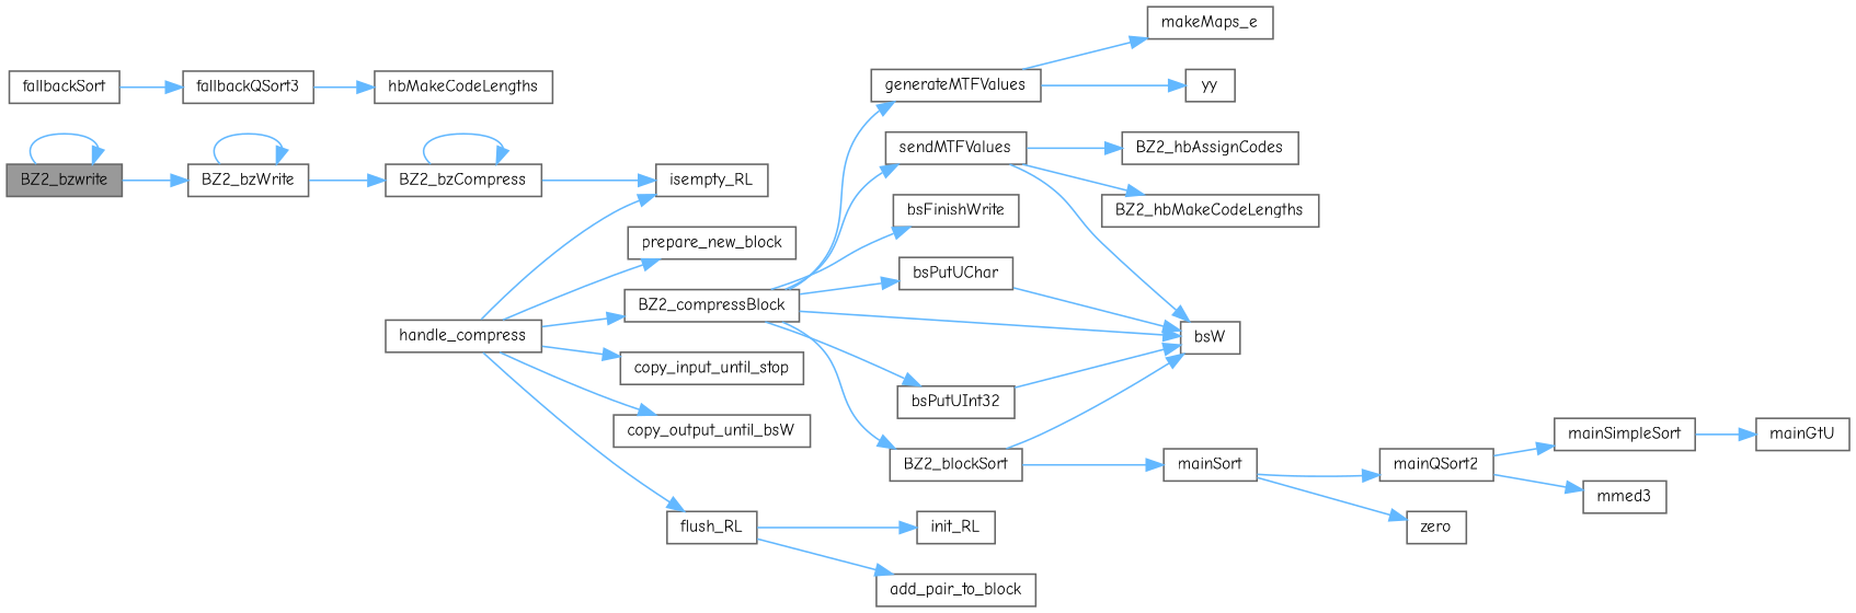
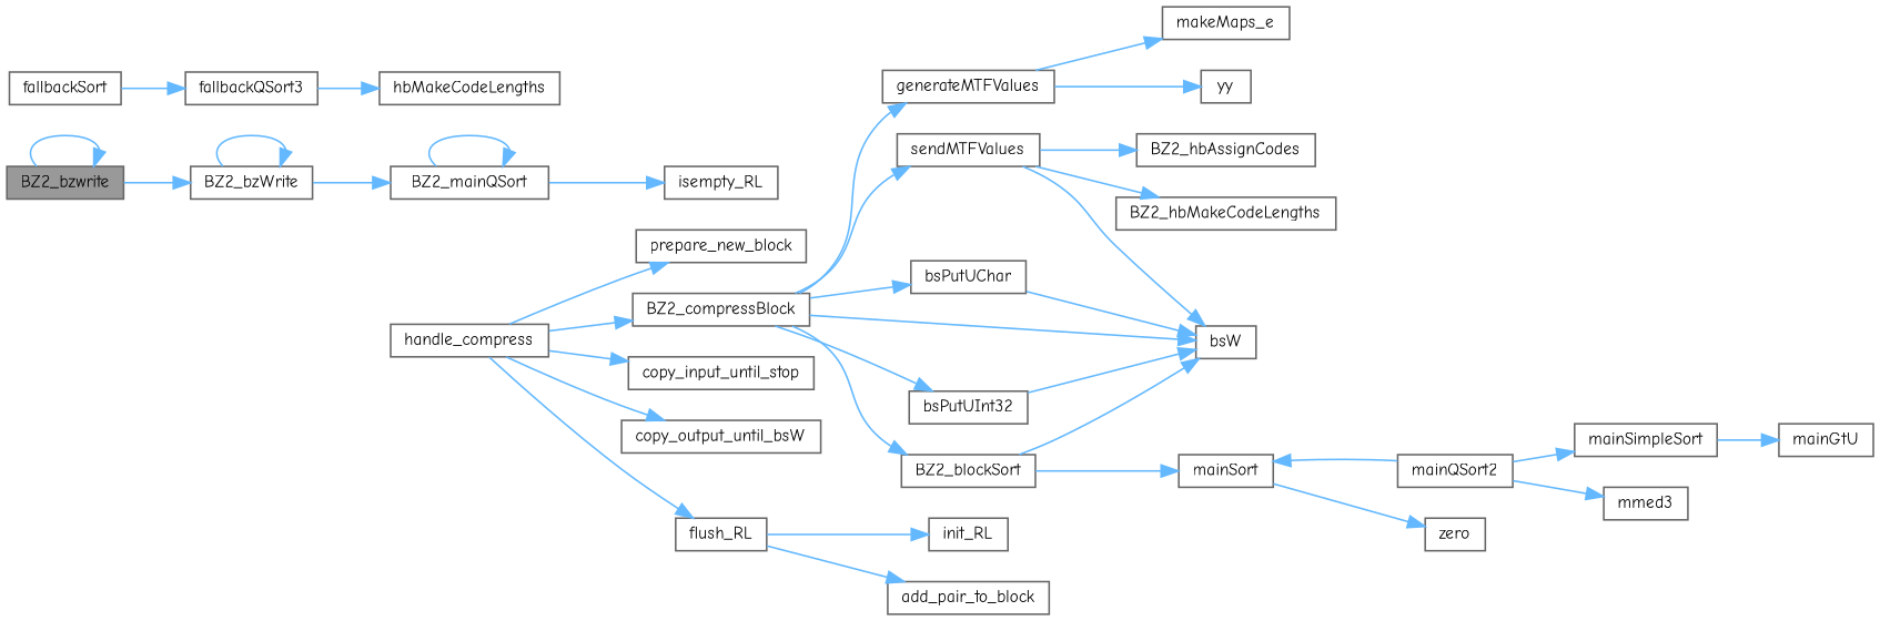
  digraph {
    fontname="Comic Neue"
    rankdir=LR
    node [color=grey40 fillcolor=white fontname="Comic Neue" fontsize=10 shape=box style=filled]
    edge [color=steelblue1 fontname="Comic Neue" fontsize=10 labelfontname=Helvetica labelfontsize=10 style=solid]
    n1 [color=gray40 fillcolor=grey60 fontcolor=black height=0.2 label=BZ2_bzwrite width=0.4]
    n2 [height=0.2 label=BZ2_bzWrite width=0.4]
-   n3 [height=0.2 label=BZ2_bzCompress width=0.4]
+   n3 [height=0.2 label=BZ2_mainQSort width=0.4]
    n4 [height=0.2 label=isempty_RL width=0.4]
    n5 [height=0.2 label=handle_compress width=0.4]
    n6 [height=0.2 label=BZ2_compressBlock width=0.4]
    n7 [height=0.2 label=copy_input_until_stop width=0.4]
    n8 [height=0.2 label=copy_output_until_bsW width=0.4]
    n9 [height=0.2 label=flush_RL width=0.4]
    n10 [height=0.2 label=prepare_new_block width=0.4]
-   n11 [height=0.2 label=bsFinishWrite width=0.4]
    n12 [height=0.2 label=bsPutUChar width=0.4]
    n13 [height=0.2 label=bsW width=0.4]
    n14 [height=0.2 label=bsPutUInt32 width=0.4]
    n15 [height=0.2 label=BZ2_blockSort width=0.4]
    n16 [height=0.2 label=generateMTFValues width=0.4]
    n17 [height=0.2 label=sendMTFValues width=0.4]
    n18 [height=0.2 label=add_pair_to_block width=0.4]
    n19 [height=0.2 label=init_RL width=0.4]
    n20 [height=0.2 label=mainSort width=0.4]
    n21 [height=0.2 label=makeMaps_e width=0.4]
    n22 [height=0.2 label=yy width=0.4]
    n23 [height=0.2 label=BZ2_hbAssignCodes width=0.4]
    n24 [height=0.2 label=BZ2_hbMakeCodeLengths width=0.4]
    n25 [height=0.2 label=fallbackSort width=0.4]
    n26 [height=0.2 label=fallbackQSort3 width=0.4]
    n27 [height=0.2 label=mainQSort2 width=0.4]
    n28 [height=0.2 label=zero width=0.4]
    n29 [height=0.2 label=hbMakeCodeLengths width=0.4]
    n30 [height=0.2 label=mainSimpleSort width=0.4]
    n31 [height=0.2 label=mmed3 width=0.4]
    n32 [height=0.2 label=mainGtU width=0.4]
    n1 -> n1
    n1 -> n2
    n2 -> n2
    n2 -> n3
    n3 -> n3
    n3 -> n4
-   n5 -> n4
    n5 -> n6
    n5 -> n7
    n5 -> n8
    n5 -> n9
    n5 -> n10
-   n6 -> n11
    n6 -> n12
    n6 -> n13
    n6 -> n14
    n6 -> n15
    n6 -> n16
    n6 -> n17
    n9 -> n18
    n9 -> n19
    n12 -> n13
    n14 -> n13
    n15 -> n13
    n15 -> n20
    n16 -> n21
    n16 -> n22
    n17 -> n13
    n17 -> n23
    n17 -> n24
-   n20 -> n27
+   n27 -> n20
    n20 -> n28
    n25 -> n26
    n26 -> n29
    n27 -> n30
    n27 -> n31
    n30 -> n32
  }
